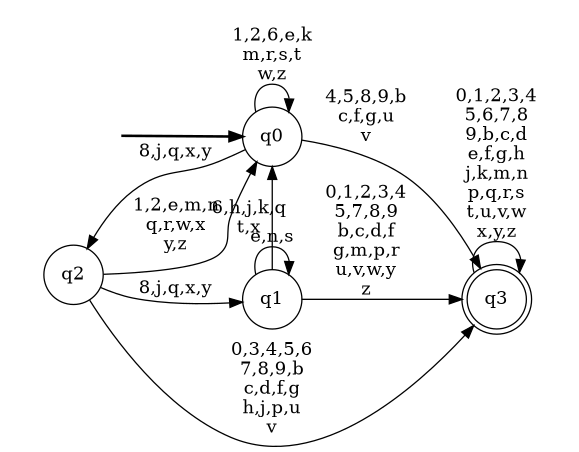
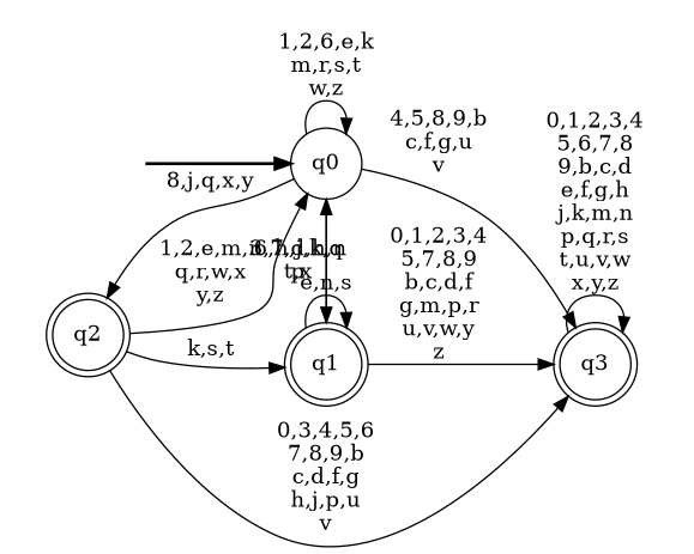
  digraph {
    rankdir=LR
    node [shape=circle style="rounded,filled" color=black fillcolor=white]
    __start0 [height=0 shape=none style=invis width=0 color="" fillcolor=""]
    n2 [label=q0]
-   n3 [label=q1 style=filled]
-   n4 [label=q2]
+   n3 [label=q1 shape=doublecircle style=filled]
+   n4 [label=q2 shape=doublecircle]
    n5 [label=q3 shape=doublecircle style=filled]
    subgraph cluster_1 {
      nodesep=0.15
      ranksep=0.15
      style=invis
      __start0
      n2
    }
    __start0 -> n2 [penwidth=2]
    n2 -> n2 [label="1,2,6,e,k\nm,r,s,t\nw,z"]
+   n2 -> n3 [label="3,7,d,h,n\np"]
    n2 -> n4 [label="8,j,q,x,y"]
    n2 -> n5 [label="4,5,8,9,b\nc,f,g,u\nv"]
    n3 -> n2 [label="6,h,j,k,q\nt,x"]
    n3 -> n3 [label="e,n,s"]
    n3 -> n5 [label="0,1,2,3,4\n5,7,8,9\nb,c,d,f\ng,m,p,r\nu,v,w,y\nz"]
    n4 -> n2 [label="1,2,e,m,n\nq,r,w,x\ny,z"]
-   n4 -> n3 [label="8,j,q,x,y"]
+   n4 -> n3 [label="k,s,t"]
    n4 -> n5 [label="0,3,4,5,6\n7,8,9,b\nc,d,f,g\nh,j,p,u\nv"]
    n5 -> n5 [label="0,1,2,3,4\n5,6,7,8\n9,b,c,d\ne,f,g,h\nj,k,m,n\np,q,r,s\nt,u,v,w\nx,y,z"]
  }
